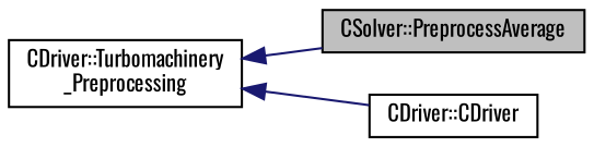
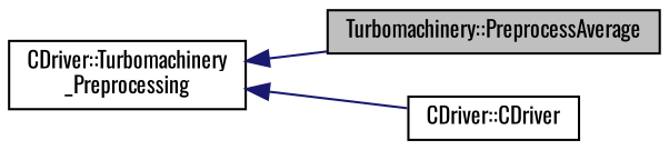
  digraph {
    fontname=Oswald
    rankdir=LR
    node [color=black fillcolor=white fontname=Oswald fontsize=10 shape=record style=filled]
    edge [color=midnightblue dir=back fontname=Oswald fontsize=10 labelfontname=Helvetica labelfontsize=10 style=solid]
-   n1 [fillcolor=grey75 fontcolor=black height=0.2 label="CSolver::PreprocessAverage" width=0.4]
+   n1 [fillcolor=grey75 fontcolor=black height=0.2 label="Turbomachinery::PreprocessAverage" width=0.4]
    n2 [height=0.2 label="CDriver::Turbomachinery\l_Preprocessing" width=0.4]
    n3 [height=0.2 label="CDriver::CDriver" width=0.4]
    n2 -> n1
    n2 -> n3
  }
